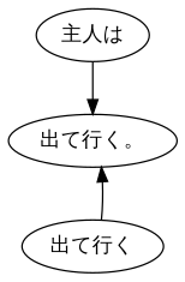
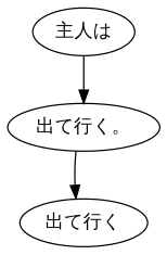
  digraph {
    fontname=Oswald
    node [fontname=Oswald]
    edge [fontname=Oswald]
    n1 [label="主人は"]
    n2 [label="出て行く。"]
    n3 [label="出て行く"]
    n1 -> n2
-   n3 -> n2
+   n2 -> n3
  }
